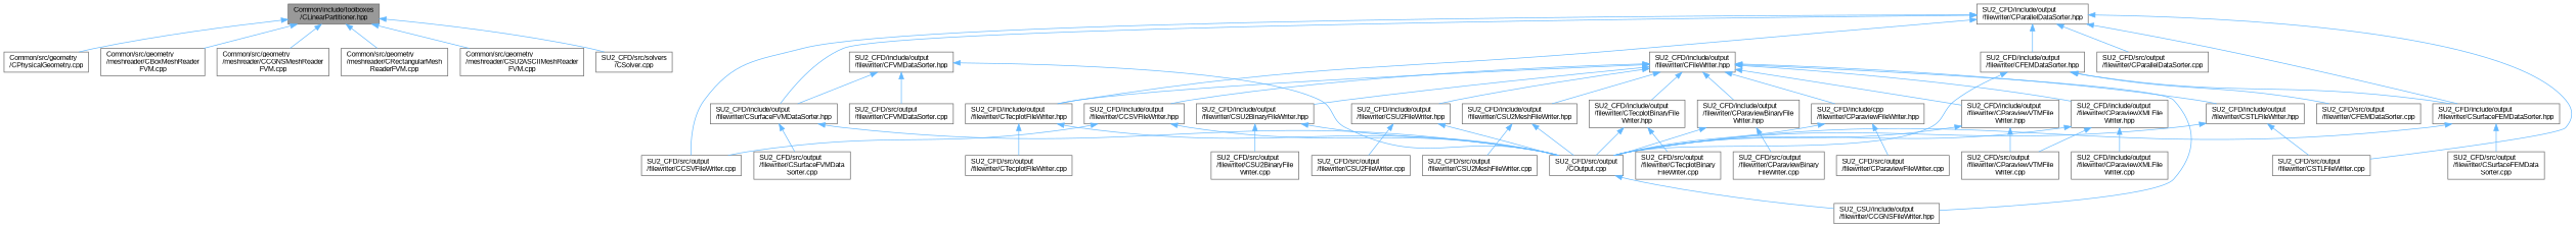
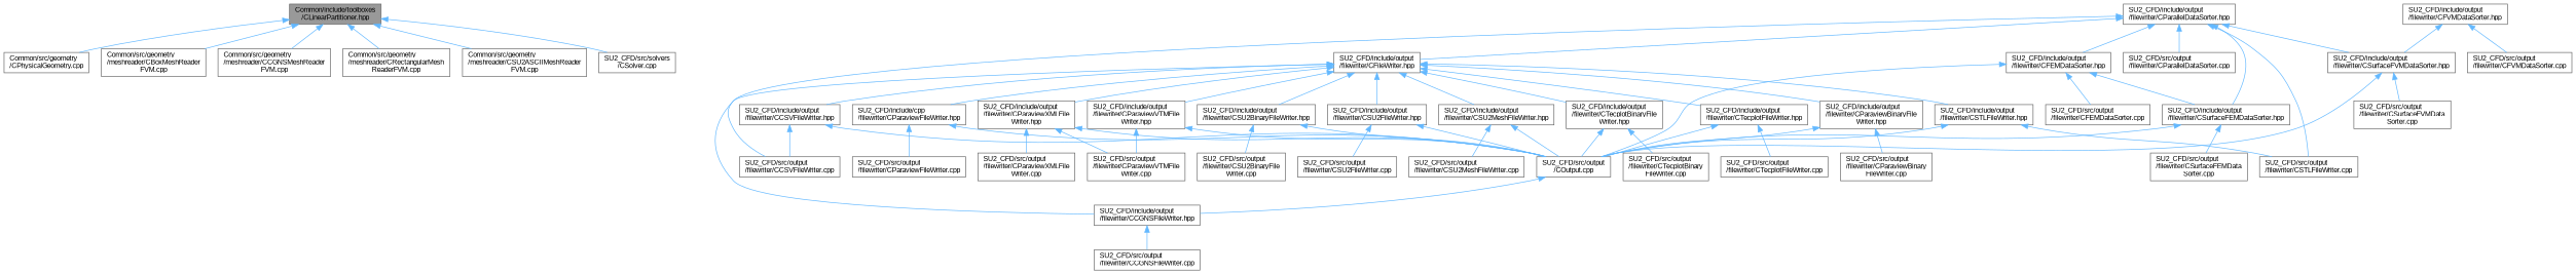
  digraph {
    fontname="Liberation Sans"
    node [color=grey40 fillcolor=white fontname="Liberation Sans" fontsize=10 shape=box style=filled]
    edge [color=steelblue1 dir=back fontname="Liberation Sans" fontsize=10 labelfontname=Helvetica labelfontsize=10 style=solid]
    n1 [color=gray40 fillcolor=grey60 fontcolor=black height=0.2 label="Common/include/toolboxes\l/CLinearPartitioner.hpp" width=0.4]
    n2 [height=0.2 label="Common/src/geometry\l/CPhysicalGeometry.cpp" width=0.4]
    n3 [height=0.2 label="Common/src/geometry\l/meshreader/CBoxMeshReader\lFVM.cpp" width=0.4]
    n4 [height=0.2 label="Common/src/geometry\l/meshreader/CCGNSMeshReader\lFVM.cpp" width=0.4]
    n5 [height=0.2 label="Common/src/geometry\l/meshreader/CRectangularMesh\lReaderFVM.cpp" width=0.4]
    n6 [height=0.2 label="Common/src/geometry\l/meshreader/CSU2ASCIIMeshReader\lFVM.cpp" width=0.4]
    n7 [height=0.2 label="SU2_CFD/src/solvers\l/CSolver.cpp" width=0.4]
    n8 [height=0.2 label="SU2_CFD/include/output\l/filewriter/CParallelDataSorter.hpp" width=0.4]
    n9 [height=0.2 label="SU2_CFD/include/output\l/filewriter/CFEMDataSorter.hpp" width=0.4]
    n10 [height=0.2 label="SU2_CFD/include/output\l/filewriter/CSurfaceFEMDataSorter.hpp" width=0.4]
    n11 [height=0.2 label="SU2_CFD/include/output\l/filewriter/CSurfaceFVMDataSorter.hpp" width=0.4]
    n12 [height=0.2 label="SU2_CFD/include/output\l/filewriter/CFileWriter.hpp" width=0.4]
    n13 [height=0.2 label="SU2_CFD/src/output\l/filewriter/CCSVFileWriter.cpp" width=0.4]
    n14 [height=0.2 label="SU2_CFD/src/output\l/filewriter/CSTLFileWriter.cpp" width=0.4]
    n15 [height=0.2 label="SU2_CFD/src/output\l/filewriter/CParallelDataSorter.cpp" width=0.4]
    n16 [height=0.2 label="SU2_CFD/src/output\l/COutput.cpp" width=0.4]
    n17 [height=0.2 label="SU2_CFD/src/output\l/filewriter/CFEMDataSorter.cpp" width=0.4]
    n18 [height=0.2 label="SU2_CFD/src/output\l/filewriter/CSurfaceFEMData\lSorter.cpp" width=0.4]
    n19 [height=0.2 label="SU2_CFD/include/output\l/filewriter/CFVMDataSorter.hpp" width=0.4]
    n20 [height=0.2 label="SU2_CFD/src/output\l/filewriter/CFVMDataSorter.cpp" width=0.4]
    n21 [height=0.2 label="SU2_CFD/src/output\l/filewriter/CSurfaceFVMData\lSorter.cpp" width=0.4]
-   n22 [height=0.2 label="SU2_CSU/include/output\l/filewriter/CCGNSFileWriter.hpp" width=0.4]
+   n22 [height=0.2 label="SU2_CFD/include/output\l/filewriter/CCGNSFileWriter.hpp" width=0.4]
    n23 [height=0.2 label="SU2_CFD/include/output\l/filewriter/CCSVFileWriter.hpp" width=0.4]
    n24 [height=0.2 label="SU2_CFD/include/output\l/filewriter/CParaviewBinaryFile\lWriter.hpp" width=0.4]
    n25 [height=0.2 label="SU2_CFD/include/cpp\l/filewriter/CParaviewFileWriter.hpp" width=0.4]
    n26 [height=0.2 label="SU2_CFD/include/output\l/filewriter/CParaviewVTMFile\lWriter.hpp" width=0.4]
    n27 [height=0.2 label="SU2_CFD/include/output\l/filewriter/CParaviewXMLFile\lWriter.hpp" width=0.4]
    n28 [height=0.2 label="SU2_CFD/include/output\l/filewriter/CSTLFileWriter.hpp" width=0.4]
    n29 [height=0.2 label="SU2_CFD/include/output\l/filewriter/CSU2BinaryFileWriter.hpp" width=0.4]
    n30 [height=0.2 label="SU2_CFD/include/output\l/filewriter/CSU2FileWriter.hpp" width=0.4]
    n31 [height=0.2 label="SU2_CFD/include/output\l/filewriter/CSU2MeshFileWriter.hpp" width=0.4]
    n32 [height=0.2 label="SU2_CFD/include/output\l/filewriter/CTecplotBinaryFile\lWriter.hpp" width=0.4]
    n33 [height=0.2 label="SU2_CFD/include/output\l/filewriter/CTecplotFileWriter.hpp" width=0.4]
+   n34 [height=0.2 label="SU2_CFD/src/output\l/filewriter/CCGNSFileWriter.cpp" width=0.4]
    n35 [height=0.2 label="SU2_CFD/src/output\l/filewriter/CParaviewBinary\lFileWriter.cpp" width=0.4]
    n36 [height=0.2 label="SU2_CFD/src/output\l/filewriter/CParaviewFileWriter.cpp" width=0.4]
    n37 [height=0.2 label="SU2_CFD/src/output\l/filewriter/CParaviewVTMFile\lWriter.cpp" width=0.4]
-   n38 [height=0.2 label="SU2_CFD/include/output\l/filewriter/CParaviewXMLFile\lWriter.cpp" width=0.4]
+   n38 [height=0.2 label="SU2_CFD/src/output\l/filewriter/CParaviewXMLFile\lWriter.cpp" width=0.4]
    n39 [height=0.2 label="SU2_CFD/src/output\l/filewriter/CSU2BinaryFile\lWriter.cpp" width=0.4]
    n40 [height=0.2 label="SU2_CFD/src/output\l/filewriter/CSU2FileWriter.cpp" width=0.4]
    n41 [height=0.2 label="SU2_CFD/src/output\l/filewriter/CSU2MeshFileWriter.cpp" width=0.4]
    n42 [height=0.2 label="SU2_CFD/src/output\l/filewriter/CTecplotBinary\lFileWriter.cpp" width=0.4]
    n43 [height=0.2 label="SU2_CFD/src/output\l/filewriter/CTecplotFileWriter.cpp" width=0.4]
    n1 -> n2
    n1 -> n3
    n1 -> n4
    n1 -> n5
    n1 -> n6
    n1 -> n7
    n8 -> n9
    n8 -> n10
    n8 -> n11
-   n8 -> n33
+   n8 -> n12
    n8 -> n13
    n8 -> n14
    n8 -> n15
    n9 -> n10
    n9 -> n16
    n9 -> n17
    n10 -> n16
    n10 -> n18
    n11 -> n16
    n11 -> n21
    n12 -> n22
    n12 -> n23
    n12 -> n24
    n12 -> n25
    n12 -> n26
    n12 -> n27
    n12 -> n28
    n12 -> n29
    n12 -> n30
    n12 -> n31
    n12 -> n32
    n12 -> n33
    n16 -> n22
    n19 -> n11
-   n19 -> n16
    n19 -> n20
+   n22 -> n34
    n23 -> n13
    n23 -> n16
    n24 -> n16
    n24 -> n35
    n25 -> n16
    n25 -> n36
    n26 -> n16
    n26 -> n37
    n27 -> n16
    n27 -> n37
    n27 -> n38
    n28 -> n14
    n28 -> n16
    n29 -> n16
    n29 -> n39
    n30 -> n16
    n30 -> n40
    n31 -> n16
    n31 -> n41
    n32 -> n16
    n32 -> n42
    n33 -> n16
    n33 -> n43
  }
